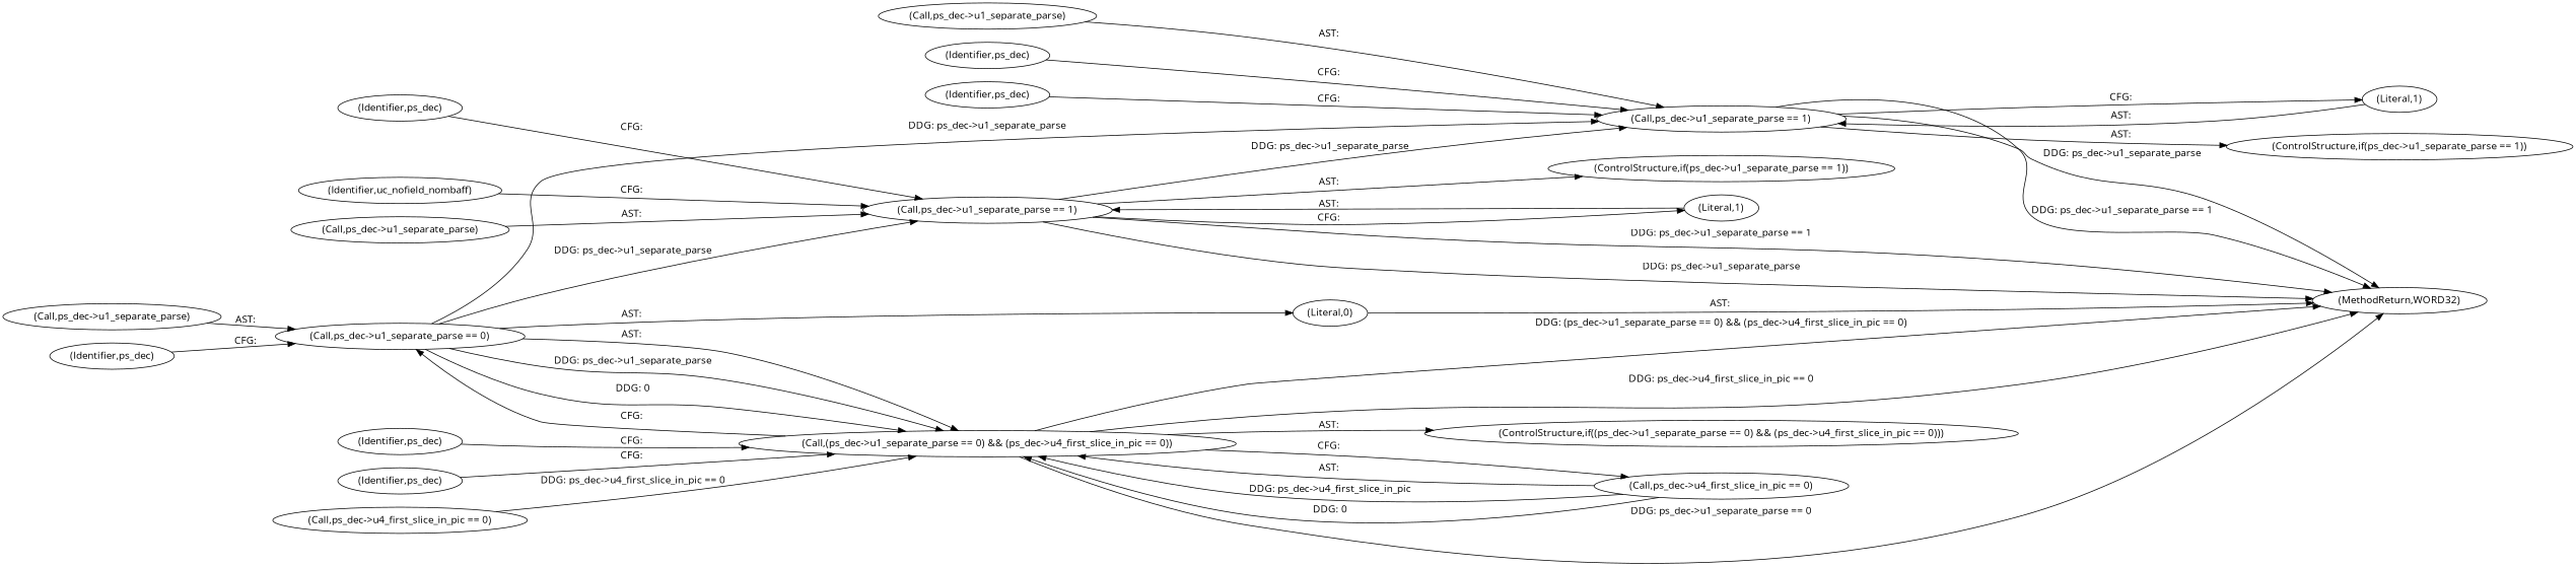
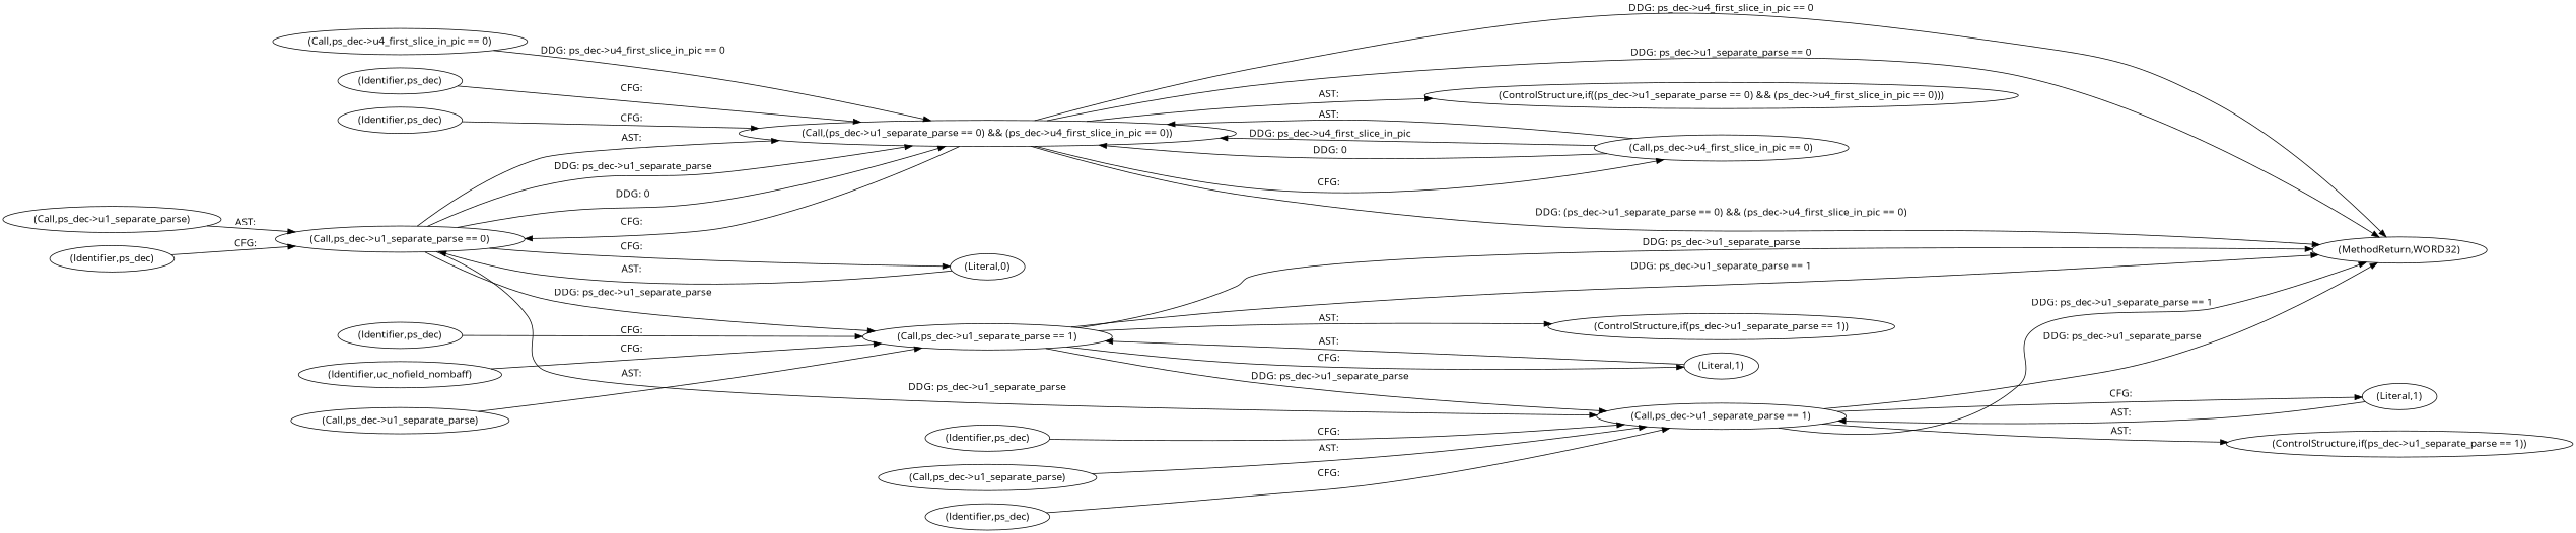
  digraph {
    fontname="Open Sans"
    rankdir=LR
    node [fontname="Open Sans"]
    edge [fontname="Open Sans"]
    n1 [label="(Call,ps_dec->u1_separate_parse == 0)"]
    n2 [label="(Call,(ps_dec->u1_separate_parse == 0) && (ps_dec->u4_first_slice_in_pic == 0))"]
    n3 [label="(Call,ps_dec->u1_separate_parse == 1)"]
    n4 [label="(Call,ps_dec->u1_separate_parse == 1)"]
    n5 [label="(Literal,0)"]
    n6 [label="(MethodReturn,WORD32)"]
    n7 [label="(ControlStructure,if((ps_dec->u1_separate_parse == 0) && (ps_dec->u4_first_slice_in_pic == 0)))"]
    n8 [label="(Call,ps_dec->u4_first_slice_in_pic == 0)"]
    n9 [label="(Literal,1)"]
    n10 [label="(ControlStructure,if(ps_dec->u1_separate_parse == 1))"]
    n11 [label="(Literal,1)"]
    n12 [label="(ControlStructure,if(ps_dec->u1_separate_parse == 1))"]
    n13 [label="(Identifier,ps_dec)"]
    n14 [label="(Identifier,ps_dec)"]
    n15 [label="(Identifier,uc_nofield_nombaff)"]
    n16 [label="(Call,ps_dec->u1_separate_parse)"]
    n17 [label="(Call,ps_dec->u1_separate_parse)"]
    n18 [label="(Identifier,ps_dec)"]
    n19 [label="(Identifier,ps_dec)"]
    n20 [label="(Call,ps_dec->u4_first_slice_in_pic == 0)"]
    n21 [label="(Call,ps_dec->u1_separate_parse)"]
    n22 [label="(Identifier,ps_dec)"]
    n23 [label="(Identifier,ps_dec)"]
    n1 -> n2 [label="AST: "]
    n1 -> n2 [label="DDG: ps_dec->u1_separate_parse"]
    n1 -> n2 [label="DDG: 0"]
    n1 -> n3 [label="DDG: ps_dec->u1_separate_parse"]
    n1 -> n4 [label="DDG: ps_dec->u1_separate_parse"]
-   n1 -> n5 [label="AST: "]
+   n1 -> n5 [label="CFG: "]
    n2 -> n1 [label="CFG: "]
    n2 -> n6 [label="DDG: ps_dec->u1_separate_parse == 0"]
    n2 -> n6 [label="DDG: (ps_dec->u1_separate_parse == 0) && (ps_dec->u4_first_slice_in_pic == 0)"]
    n2 -> n6 [label="DDG: ps_dec->u4_first_slice_in_pic == 0"]
    n2 -> n7 [label="AST: "]
    n2 -> n8 [label="CFG: "]
    n3 -> n4 [label="DDG: ps_dec->u1_separate_parse"]
    n3 -> n6 [label="DDG: ps_dec->u1_separate_parse"]
    n3 -> n6 [label="DDG: ps_dec->u1_separate_parse == 1"]
    n3 -> n9 [label="CFG: "]
    n3 -> n10 [label="AST: "]
    n4 -> n6 [label="DDG: ps_dec->u1_separate_parse"]
    n4 -> n6 [label="DDG: ps_dec->u1_separate_parse == 1"]
    n4 -> n11 [label="CFG: "]
    n4 -> n12 [label="AST: "]
-   n5 -> n6 [label="AST: "]
+   n5 -> n1 [label="AST: "]
    n8 -> n2 [label="AST: "]
    n8 -> n2 [label="DDG: ps_dec->u4_first_slice_in_pic"]
    n8 -> n2 [label="DDG: 0"]
    n9 -> n3 [label="AST: "]
    n11 -> n4 [label="AST: "]
    n13 -> n3 [label="CFG: "]
    n14 -> n4 [label="CFG: "]
    n15 -> n3 [label="CFG: "]
    n16 -> n1 [label="AST: "]
    n17 -> n4 [label="AST: "]
    n18 -> n4 [label="CFG: "]
    n19 -> n1 [label="CFG: "]
    n20 -> n2 [label="DDG: ps_dec->u4_first_slice_in_pic == 0"]
    n21 -> n3 [label="AST: "]
    n22 -> n2 [label="CFG: "]
    n23 -> n2 [label="CFG: "]
  }
